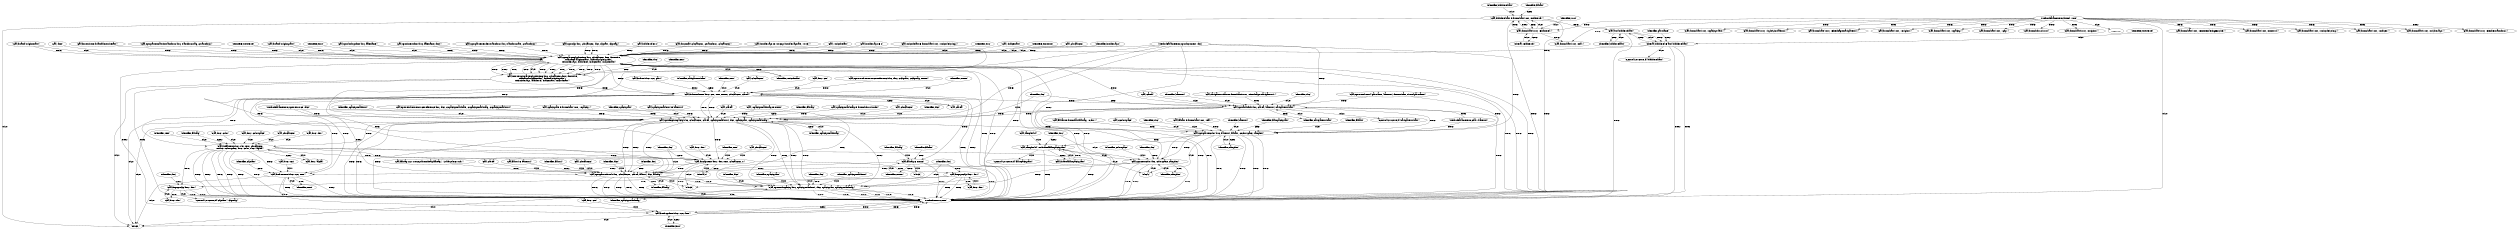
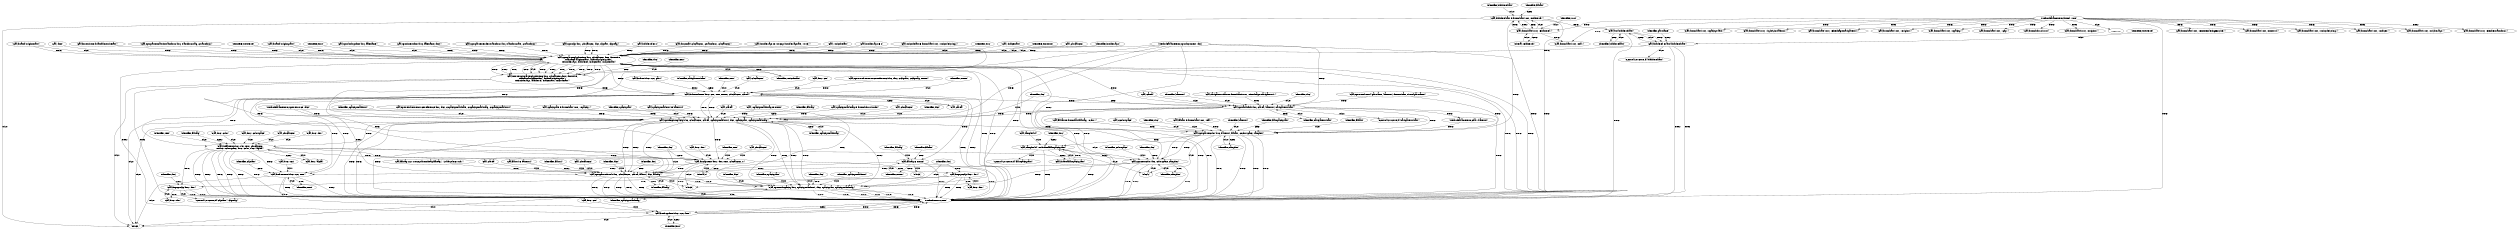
  digraph {
    n1 [label="(Call,atoi(bidi_level_att))"]
-   n2 [label="(Literal,bidi_level = atoi(bidi_level_att))"]
+   n2 [label="(Call,bidi_level = atoi(bidi_level_att))"]
    n3 [label="(Identifier,bidi_level_att)"]
    n4 [label="(MethodReturn,RET)"]
    n5 [label="(Call,xps_parse_glyphs_imp(doc, &local_ctm, font, font_size,\n\t\t\tfz_atof(origin_x_att), fz_atof(origin_y_att),\n\t\t\tis_sideways, bidi_level, indices_att, unicode_att))"]
    n6 [label="(ControlStructure,if (bidi_level_att))"]
    n7 [label="(Call,fz_drop_font(doc->ctx, font))"]
    n8 [label="(Call,bidi_level_att = fz_xml_att(root, \"BidiLevel\"))"]
    n9 [label="(Call,fz_xml_att(root, \"BidiLevel\"))"]
    n10 [label="(Block,)"]
    n11 [label="(Literal,\"BidiLevel\")"]
    n12 [label="(Call,fz_xml_att(root, \"Fill\"))"]
    n13 [label="(MethodParameterIn,fz_xml *root)"]
    n14 [label="(Call,fz_xml_att(root, \"FontRenderingEmSize\"))"]
    n15 [label="(Call,fz_xml_att(root, \"FontUri\"))"]
    n16 [label="(Call,fz_xml_att(root, \"UnicodeString\"))"]
    n17 [label="(Call,fz_xml_att(root, \"Indices\"))"]
    n18 [label="(Call,fz_xml_att(root, \"IsSideways\"))"]
    n19 [label="(Call,fz_xml_att(root, \"RenderTransform\"))"]
    n20 [label="(Call,fz_xml_att(root, \"OpacityMask\"))"]
    n21 [label="(Call,fz_xml_att(root, \"StyleSimulations\"))"]
    n22 [label="(Call,fz_xml_att(root, \"FixedPage.NavigateUri\"))"]
    n23 [label="(Call,fz_xml_att(root, \"OriginY\"))"]
    n24 [label="(Call,fz_xml_att(root, \"Opacity\"))"]
    n25 [label="(Call,fz_xml_att(root, \"Clip\"))"]
    n26 [label="(Call,fz_xml_down(root))"]
    n27 [label="(Call,fz_xml_att(root, \"OriginX\"))"]
    1000110
    n29 [label="(Call,text = xps_parse_glyphs_imp(doc, &local_ctm, font, font_size,\n\t\t\tfz_atof(origin_x_att), fz_atof(origin_y_att),\n\t\t\tis_sideways, bidi_level, indices_att, unicode_att))"]
    n30 [label="(Call,fz_bound_text(doc->ctx, text, NULL, &local_ctm, &area))"]
    n31 [label="(Call,xps_add_link(doc, &area, base_uri, navigate_uri_att))"]
    n32 [label="(Call,xps_begin_opacity(doc, &local_ctm, &area, opacity_mask_uri, dict, opacity_att, opacity_mask_tag))"]
    n33 [label="(Identifier,unicode_att)"]
    n34 [label="(Call,fz_fill_text(doc->dev, text, &local_ctm,\n\t\t\tdoc->colorspace, doc->color, doc->alpha))"]
    n35 [label="(Call,fz_clip_text(doc->dev, text, &local_ctm, 0))"]
    n36 [label="(Call,fz_free_text(doc->ctx, text))"]
    n37 [label="(Call,fill_tag = NULL)"]
    n38 [label="(Call,&area)"]
    n39 [label="(Call,xps_parse_color(doc, base_uri, fill_att, &colorspace, samples))"]
    n40 [label="(Identifier,navigate_uri_att)"]
    n41 [label="(ControlStructure,if (navigate_uri_att))"]
    n42 [label="(Call,xps_parse_brush(doc, &local_ctm, &area, fill_uri, dict, fill_tag))"]
    n43 [label="(Call,xps_end_opacity(doc, opacity_mask_uri, dict, opacity_att, opacity_mask_tag))"]
    n44 [label="(Identifier,opacity_mask_tag)"]
    n45 [label="(Identifier,font)"]
    n46 [label="(Block,)"]
    n47 [label="(Call,fz_pop_clip(doc->dev))"]
    n48 [label="(Call,doc->alpha)"]
    n49 [label="(Block,)"]
    n50 [label="(Call,fz_pop_clip(doc->dev))"]
    n51 [label="(Literal,0)"]
    n52 [label="(Identifier,text)"]
    n53 [label="(Identifier,NULL)"]
    n54 [label="(Block,)"]
    n55 [label="(Call,samples[0] *= fz_atof(fill_opacity_att))"]
    n56 [label="(Call,xps_set_color(doc, colorspace, samples))"]
    n57 [label="(Identifier,samples)"]
    n58 [label="(Identifier,fill_tag)"]
    n59 [label="(Identifier,opacity_mask_tag)"]
    n60 [label="(ControlStructure,if (fill_opacity_att))"]
    n61 [label="(Call,fz_atof(fill_opacity_att))"]
    n62 [label="(Identifier,samples)"]
    n63 [label="(Call,doc->dev)"]
    n64 [label="(ControlStructure,if (clip_att || clip_tag))"]
    n65 [label="(Call,doc->dev)"]
    n66 [label="(Call,bidi_level = 0)"]
    n67 [label="(Call,fz_concat(&local_ctm, &transform, &local_ctm))"]
    n68 [label="(Call,fill_att = fz_xml_att(fill_tag, \"Color\"))"]
    n69 [label="(Call,&colorspace)"]
    n70 [label="(Identifier,text)"]
    n71 [label="(Call,is_sideways = !strcmp(is_sideways_att, \"true\"))"]
    n72 [label="(Identifier,fill_tag)"]
    n73 [label="(Identifier,fill_tag)"]
    n74 [label="(Identifier,text)"]
    n75 [label="(Identifier,clip_att)"]
    n76 [label="(Call,!unicode_att)"]
    n77 [label="(Call,samples[0])"]
    n78 [label="(Call,doc->ctx)"]
    n79 [label="(Identifier,dict)"]
    n80 [label="(Call,doc->color)"]
    n81 [label="(Call,is_sideways = 0)"]
    n82 [label="(Call,unicode_att = fz_xml_att(root, \"UnicodeString\"))"]
    n83 [label="(Call,xps_resolve_resource_reference(doc, dict, &clip_att, &clip_tag, NULL))"]
    n84 [label="(Identifier,NULL)"]
    n85 [label="(Call,fz_free(doc->ctx, part))"]
    n86 [label="(Identifier,doc)"]
    n87 [label="(Call,doc->colorspace)"]
    n88 [label="(Identifier,root)"]
    n89 [label="(Identifier,doc)"]
    n90 [label="(Call,doc->ctx)"]
    n91 [label="(Call,fill_tag && !strcmp(fz_xml_tag(fill_tag), \"SolidColorBrush\"))"]
    n92 [label="(Identifier,doc)"]
    n93 [label="(Identifier,doc)"]
    n94 [label="(Call,&local_ctm)"]
    n95 [label="(Call,navigate_uri_att = fz_xml_att(root, \"FixedPage.NavigateUri\"))"]
    n96 [label="(Call,&area)"]
    n97 [label="(Identifier,doc)"]
    n98 [label="(Identifier,doc)"]
    n99 [label="(Call,&local_ctm)"]
    n100 [label="(MethodParameterIn,xps_document *doc)"]
    n101 [label="(Call,!indices_att)"]
    n102 [label="(Call,&area)"]
    n103 [label="(Call,fill_uri = base_uri)"]
    n104 [label="(Identifier,navigate_uri_att)"]
    n105 [label="(Identifier,font_size)"]
    n106 [label="(Call,*opacity_mask_tag = NULL)"]
    n107 [label="(Identifier,fill_tag)"]
    n108 [label="(Call,fill_att = fz_xml_att(root, \"Fill\"))"]
    n109 [label="(Call,doc->ctx)"]
    n110 [label="(Call,&local_ctm)"]
    n111 [label="(Identifier,fill_uri)"]
    n112 [label="(Identifier,opacity_att)"]
    n113 [label="(Identifier,bidi_level_att)"]
    n114 [label="(Call,opacity_mask_tag = fz_xml_down(node))"]
    n115 [label="(Identifier,fill_att)"]
    n116 [label="(Call,&local_ctm)"]
    n117 [label="(Identifier,fill_att)"]
    n118 [label="(Call,&local_ctm)"]
    n119 [label="(Identifier,doc)"]
    n120 [label="(Identifier,doc)"]
    n121 [label="(Identifier,dict)"]
    n122 [label="(Identifier,is_sideways)"]
    n123 [label="(Call,doc->dev)"]
    n124 [label="(Identifier,text)"]
    n125 [label="(Identifier,opacity_mask_uri)"]
    n126 [label="(Identifier,base_uri)"]
    n127 [label="(Identifier,doc)"]
    n128 [label="(Call,fz_atof(origin_x_att))"]
    n129 [label="(Identifier,fill_opacity_att)"]
    n130 [label="(Identifier,colorspace)"]
    n131 [label="(Call,!font)"]
    n132 [label="(Identifier,text)"]
    n133 [label="(Call,&local_ctm)"]
    n134 [label="(Identifier,partname)"]
    n135 [label="(Call,font_size = fz_atof(font_size_att))"]
    n136 [label="(MethodParameterIn,xps_resource *dict)"]
    n137 [label="(Call,xps_resolve_resource_reference(doc, dict, &opacity_mask_att, &opacity_mask_tag, &opacity_mask_uri))"]
    n138 [label="(Call,opacity_att = fz_xml_att(root, \"Opacity\"))"]
    n139 [label="(Call,xps_parse_matrix_transform(doc, transform_tag, &transform))"]
    n140 [label="(Identifier,opacity_att)"]
    n141 [label="(Identifier,bidi_level)"]
    n142 [label="(Identifier,dict)"]
    n143 [label="(MethodParameterIn,char *base_uri)"]
    n144 [label="(Call,fz_atof(origin_y_att))"]
    n145 [label="(Call,opacity_mask_uri = base_uri)"]
    n146 [label="(Identifier,doc)"]
    n147 [label="(Identifier,fill_att)"]
    n148 [label="(Call,&area)"]
    n149 [label="(Identifier,doc)"]
    n150 [label="(Identifier,doc)"]
    n151 [label="(Identifier,bidi_level)"]
    n152 [label="(Identifier,font)"]
    n153 [label="(Call,xps_lookup_font(doc, fakename))"]
    n154 [label="(Identifier,opacity_mask_uri)"]
    n155 [label="(Call,xps_insert_font(doc, fakename, font))"]
    n156 [label="(Call,xps_parse_render_transform(doc, transform_att, &transform))"]
    n157 [label="(Call,xps_resolve_url(partname, base_uri, font_uri_att, sizeof partname))"]
    n158 [label="(Call,doc->dev)"]
    n159 [label="(Identifier,base_uri)"]
    n160 [label="(Call,xps_clip(doc, &local_ctm, dict, clip_att, clip_tag))"]
    n1 -> n2 [label="AST: "]
    n1 -> n2 [label="DDG: "]
    n1 -> n3 [label="CFG: "]
    n1 -> n4 [label="DDG: "]
    n2 -> n1 [label="CFG: "]
    n2 -> n4 [label="DDG: "]
    n2 -> n4 [label="DDG: "]
    n2 -> n5 [label="DDG: "]
    n2 -> n6 [label="AST: "]
    n3 -> n1 [label="AST: "]
    n4 -> n7 [label="CFG: "]
    n5 -> n4 [label="DDG: "]
    n5 -> n4 [label="DDG: "]
    n5 -> n4 [label="DDG: "]
    n5 -> n4 [label="DDG: "]
    n5 -> n4 [label="DDG: "]
    n5 -> n4 [label="DDG: "]
    n5 -> n4 [label="DDG: "]
    n5 -> n7 [label="DDG: "]
    n5 -> n29 [label="AST: "]
    n5 -> n29 [label="DDG: "]
    n5 -> n29 [label="DDG: "]
    n5 -> n29 [label="DDG: "]
    n5 -> n29 [label="DDG: "]
    n5 -> n29 [label="DDG: "]
    n5 -> n29 [label="DDG: "]
    n5 -> n29 [label="DDG: "]
    n5 -> n29 [label="DDG: "]
    n5 -> n29 [label="DDG: "]
    n5 -> n29 [label="DDG: "]
    n5 -> n30 [label="DDG: "]
    n5 -> n31 [label="DDG: "]
    n5 -> n32 [label="DDG: "]
    n5 -> n33 [label="CFG: "]
    n7 -> n4 [label="DDG: "]
    n7 -> n4 [label="DDG: "]
    n7 -> n4 [label="DDG: "]
    n7 -> n10 [label="AST: "]
    n7 -> n45 [label="CFG: "]
    n8 -> n1 [label="DDG: "]
    n8 -> n4 [label="DDG: "]
    n8 -> n4 [label="DDG: "]
    n8 -> n9 [label="CFG: "]
    n8 -> n10 [label="AST: "]
    n9 -> n8 [label="AST: "]
    n9 -> n8 [label="DDG: "]
    n9 -> n8 [label="DDG: "]
    n9 -> n11 [label="CFG: "]
    n9 -> n12 [label="DDG: "]
    n11 -> n9 [label="AST: "]
-   n13 -> n4 [label="AST: "]
+   n13 -> n4 [label="DDG: "]
    n13 -> n9 [label="DDG: "]
    n13 -> n12 [label="DDG: "]
    n13 -> n14 [label="DDG: "]
    n13 -> n15 [label="DDG: "]
    n13 -> n16 [label="DDG: "]
    n13 -> n17 [label="DDG: "]
    n13 -> n18 [label="DDG: "]
    n13 -> n19 [label="DDG: "]
    n13 -> n20 [label="DDG: "]
    n13 -> n21 [label="DDG: "]
    n13 -> n22 [label="DDG: "]
    n13 -> n23 [label="DDG: "]
    n13 -> n24 [label="DDG: "]
    n13 -> n25 [label="DDG: "]
    n13 -> n26 [label="DDG: "]
    n13 -> n27 [label="DDG: "]
    n13 -> 1000110 [label="AST: "]
    n29 -> n4 [label="DDG: "]
    n29 -> n5 [label="CFG: "]
    n29 -> n10 [label="AST: "]
    n29 -> n30 [label="DDG: "]
    n30 -> n4 [label="DDG: "]
    n30 -> n4 [label="DDG: "]
    n30 -> n10 [label="AST: "]
    n30 -> n31 [label="DDG: "]
    n30 -> n32 [label="DDG: "]
    n30 -> n32 [label="DDG: "]
    n30 -> n34 [label="DDG: "]
    n30 -> n35 [label="DDG: "]
    n30 -> n36 [label="DDG: "]
    n30 -> n36 [label="DDG: "]
    n30 -> n37 [label="DDG: "]
    n30 -> n38 [label="CFG: "]
    n31 -> n4 [label="DDG: "]
    n31 -> n4 [label="DDG: "]
    n31 -> n4 [label="DDG: "]
    n31 -> n32 [label="DDG: "]
    n31 -> n32 [label="DDG: "]
    n31 -> n39 [label="DDG: "]
    n31 -> n40 [label="CFG: "]
    n31 -> n41 [label="AST: "]
    n32 -> n4 [label="DDG: "]
    n32 -> n4 [label="DDG: "]
    n32 -> n4 [label="DDG: "]
    n32 -> n10 [label="AST: "]
    n32 -> n34 [label="DDG: "]
    n32 -> n35 [label="DDG: "]
    n32 -> n39 [label="DDG: "]
    n32 -> n42 [label="DDG: "]
    n32 -> n42 [label="DDG: "]
    n32 -> n42 [label="DDG: "]
    n32 -> n43 [label="DDG: "]
    n32 -> n43 [label="DDG: "]
    n32 -> n43 [label="DDG: "]
    n32 -> n43 [label="DDG: "]
    n32 -> n43 [label="DDG: "]
    n32 -> n44 [label="CFG: "]
    n33 -> n5 [label="AST: "]
    n34 -> n4 [label="DDG: "]
    n34 -> n4 [label="DDG: "]
    n34 -> n4 [label="DDG: "]
    n34 -> n4 [label="DDG: "]
    n34 -> n4 [label="DDG: "]
    n34 -> n4 [label="DDG: "]
    n34 -> n35 [label="DDG: "]
    n34 -> n35 [label="DDG: "]
    n34 -> n35 [label="DDG: "]
    n34 -> n36 [label="DDG: "]
    n34 -> n46 [label="AST: "]
    n34 -> n47 [label="DDG: "]
    n34 -> n48 [label="CFG: "]
    n35 -> n4 [label="DDG: "]
    n35 -> n36 [label="DDG: "]
    n35 -> n42 [label="DDG: "]
    n35 -> n49 [label="AST: "]
    n35 -> n50 [label="DDG: "]
    n35 -> n51 [label="CFG: "]
    n36 -> n4 [label="DDG: "]
    n36 -> n4 [label="DDG: "]
    n36 -> n7 [label="DDG: "]
    n36 -> n10 [label="AST: "]
    n36 -> n52 [label="CFG: "]
    n37 -> n4 [label="DDG: "]
    n37 -> n4 [label="DDG: "]
    n37 -> n42 [label="DDG: "]
    n37 -> n53 [label="CFG: "]
    n37 -> n54 [label="AST: "]
    n38 -> n30 [label="AST: "]
    n39 -> n4 [label="DDG: "]
    n39 -> n4 [label="DDG: "]
    n39 -> n4 [label="DDG: "]
    n39 -> n4 [label="DDG: "]
    n39 -> n46 [label="AST: "]
    n39 -> n55 [label="DDG: "]
    n39 -> n56 [label="DDG: "]
    n39 -> n56 [label="DDG: "]
    n39 -> n57 [label="CFG: "]
    n40 -> n31 [label="AST: "]
    n42 -> n4 [label="DDG: "]
    n42 -> n4 [label="DDG: "]
    n42 -> n4 [label="DDG: "]
    n42 -> n4 [label="DDG: "]
    n42 -> n4 [label="DDG: "]
    n42 -> n43 [label="DDG: "]
    n42 -> n43 [label="DDG: "]
    n42 -> n49 [label="AST: "]
    n42 -> n58 [label="CFG: "]
    n43 -> n4 [label="DDG: "]
    n43 -> n4 [label="DDG: "]
    n43 -> n4 [label="DDG: "]
    n43 -> n4 [label="DDG: "]
    n43 -> n4 [label="DDG: "]
    n43 -> n4 [label="DDG: "]
    n43 -> n10 [label="AST: "]
    n43 -> n59 [label="CFG: "]
    n44 -> n32 [label="AST: "]
    n45 -> n7 [label="AST: "]
    n47 -> n4 [label="DDG: "]
    n47 -> n4 [label="DDG: "]
    n47 -> n63 [label="CFG: "]
    n47 -> n64 [label="AST: "]
    n48 -> n34 [label="AST: "]
    n50 -> n4 [label="DDG: "]
    n50 -> n4 [label="DDG: "]
    n50 -> n47 [label="DDG: "]
    n50 -> n49 [label="AST: "]
    n50 -> n65 [label="CFG: "]
    n51 -> n35 [label="AST: "]
    n52 -> n36 [label="AST: "]
    n53 -> n37 [label="AST: "]
    n55 -> n4 [label="DDG: "]
    n55 -> n4 [label="DDG: "]
-   n55 -> n56 [label="AST: "]
+   n55 -> n56 [label="DDG: "]
    n55 -> n60 [label="AST: "]
    n55 -> n61 [label="CFG: "]
    n56 -> n4 [label="DDG: "]
    n56 -> n4 [label="DDG: "]
    n56 -> n4 [label="DDG: "]
    n56 -> n42 [label="DDG: "]
    n56 -> n43 [label="DDG: "]
    n56 -> n46 [label="AST: "]
    n56 -> n62 [label="CFG: "]
    n57 -> n39 [label="AST: "]
    n58 -> n42 [label="AST: "]
    n59 -> n43 [label="AST: "]
    n61 -> n55 [label="AST: "]
    n61 -> n55 [label="DDG: "]
    n62 -> n56 [label="AST: "]
    n63 -> n47 [label="AST: "]
    n65 -> n50 [label="AST: "]
    n66 -> n5 [label="DDG: "]
    n67 -> n5 [label="DDG: "]
    n68 -> n39 [label="DDG: "]
    n69 -> n39 [label="AST: "]
    n70 -> n34 [label="AST: "]
    n71 -> n5 [label="DDG: "]
    n72 -> n37 [label="AST: "]
    n73 -> n34 [label="CFG: "]
    n74 -> n35 [label="AST: "]
    n75 -> n36 [label="CFG: "]
    n76 -> n5 [label="DDG: "]
    n77 -> n55 [label="AST: "]
    n78 -> n30 [label="AST: "]
    n79 -> n43 [label="AST: "]
    n80 -> n34 [label="AST: "]
    n81 -> n5 [label="DDG: "]
    n82 -> n5 [label="DDG: "]
    n83 -> n30 [label="DDG: "]
    n84 -> n30 [label="AST: "]
    n85 -> n30 [label="DDG: "]
    n86 -> n42 [label="CFG: "]
    n87 -> n34 [label="AST: "]
    n88 -> n9 [label="AST: "]
    n89 -> n5 [label="AST: "]
    n90 -> n7 [label="AST: "]
    n91 -> n42 [label="DDG: "]
    n92 -> n31 [label="CFG: "]
    n92 -> n32 [label="AST: "]
    n93 -> n29 [label="CFG: "]
    n94 -> n34 [label="AST: "]
    n95 -> n31 [label="DDG: "]
    n96 -> n32 [label="AST: "]
    n97 -> n39 [label="AST: "]
    n98 -> n43 [label="AST: "]
    n98 -> n50 [label="CFG: "]
    n99 -> n35 [label="AST: "]
    n100 -> n5 [label="DDG: "]
    n100 -> n31 [label="DDG: "]
    n100 -> n32 [label="DDG: "]
    n100 -> n39 [label="DDG: "]
    n100 -> n42 [label="DDG: "]
    n100 -> n43 [label="DDG: "]
    n100 -> n56 [label="DDG: "]
    n101 -> n5 [label="DDG: "]
    n102 -> n42 [label="AST: "]
    n103 -> n42 [label="DDG: "]
    n104 -> n30 [label="CFG: "]
    n105 -> n5 [label="AST: "]
    n106 -> n32 [label="DDG: "]
    n107 -> n32 [label="CFG: "]
    n108 -> n39 [label="DDG: "]
    n109 -> n36 [label="AST: "]
    n110 -> n5 [label="AST: "]
    n111 -> n42 [label="AST: "]
    n112 -> n43 [label="AST: "]
    n113 -> n8 [label="AST: "]
    n114 -> n32 [label="DDG: "]
    n115 -> n37 [label="CFG: "]
    n116 -> n32 [label="AST: "]
    n117 -> n8 [label="CFG: "]
    n118 -> n42 [label="AST: "]
    n119 -> n47 [label="CFG: "]
    n120 -> n35 [label="CFG: "]
    n120 -> n42 [label="AST: "]
    n121 -> n32 [label="AST: "]
    n122 -> n5 [label="AST: "]
    n123 -> n34 [label="AST: "]
    n124 -> n30 [label="AST: "]
    n125 -> n32 [label="AST: "]
    n126 -> n39 [label="AST: "]
    n127 -> n31 [label="AST: "]
    n128 -> n5 [label="AST: "]
    n128 -> n5 [label="DDG: "]
    n129 -> n39 [label="CFG: "]
    n130 -> n56 [label="AST: "]
    n131 -> n5 [label="DDG: "]
    n132 -> n29 [label="AST: "]
    n133 -> n30 [label="AST: "]
    n134 -> n2 [label="CFG: "]
    n135 -> n5 [label="DDG: "]
    n136 -> n32 [label="DDG: "]
    n136 -> n42 [label="DDG: "]
    n136 -> n43 [label="DDG: "]
    n137 -> n32 [label="DDG: "]
    n138 -> n32 [label="DDG: "]
    n139 -> n5 [label="DDG: "]
    n140 -> n32 [label="AST: "]
    n141 -> n5 [label="AST: "]
    n142 -> n42 [label="AST: "]
-   n143 -> n31 [label="DDG: "]
+   n31 -> n143 [label="DDG: "]
    n143 -> n39 [label="DDG: "]
    n144 -> n5 [label="AST: "]
    n144 -> n5 [label="DDG: "]
    n145 -> n32 [label="DDG: "]
    n146 -> n43 [label="CFG: "]
    n147 -> n39 [label="AST: "]
    n148 -> n31 [label="AST: "]
    n149 -> n55 [label="CFG: "]
    n149 -> n56 [label="AST: "]
    n150 -> n56 [label="CFG: "]
    n151 -> n2 [label="AST: "]
    n152 -> n5 [label="AST: "]
    n153 -> n5 [label="DDG: "]
    n154 -> n43 [label="AST: "]
    n155 -> n5 [label="DDG: "]
    n155 -> n5 [label="DDG: "]
    n156 -> n5 [label="DDG: "]
    n157 -> n31 [label="DDG: "]
    n157 -> n39 [label="DDG: "]
    n158 -> n35 [label="AST: "]
    n159 -> n31 [label="AST: "]
    n160 -> n5 [label="DDG: "]
    n160 -> n5 [label="DDG: "]
    n160 -> n32 [label="DDG: "]
  }
